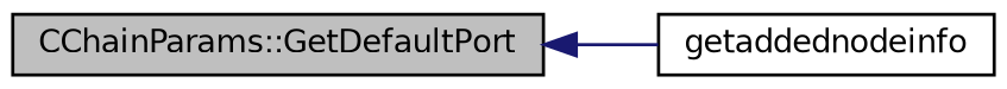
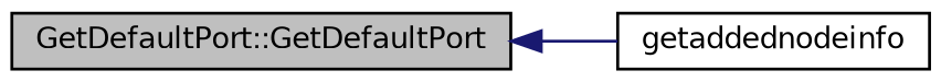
  digraph {
    rankdir=LR
    node [color=black fontname=Helvetica fontsize=10 shape=record style=filled]
-   n1 [fillcolor=grey75 fontcolor=black height=0.2 label="CChainParams::GetDefaultPort" width=0.4]
+   n1 [fillcolor=grey75 fontcolor=black height=0.2 label="GetDefaultPort::GetDefaultPort" width=0.4]
    n2 [fillcolor=white height=0.2 label=getaddednodeinfo width=0.4]
    n1 -> n2 [color=midnightblue dir=back fontname=Helvetica fontsize=10 labelfontname=Helvetica labelfontsize=10 style=solid]
  }
